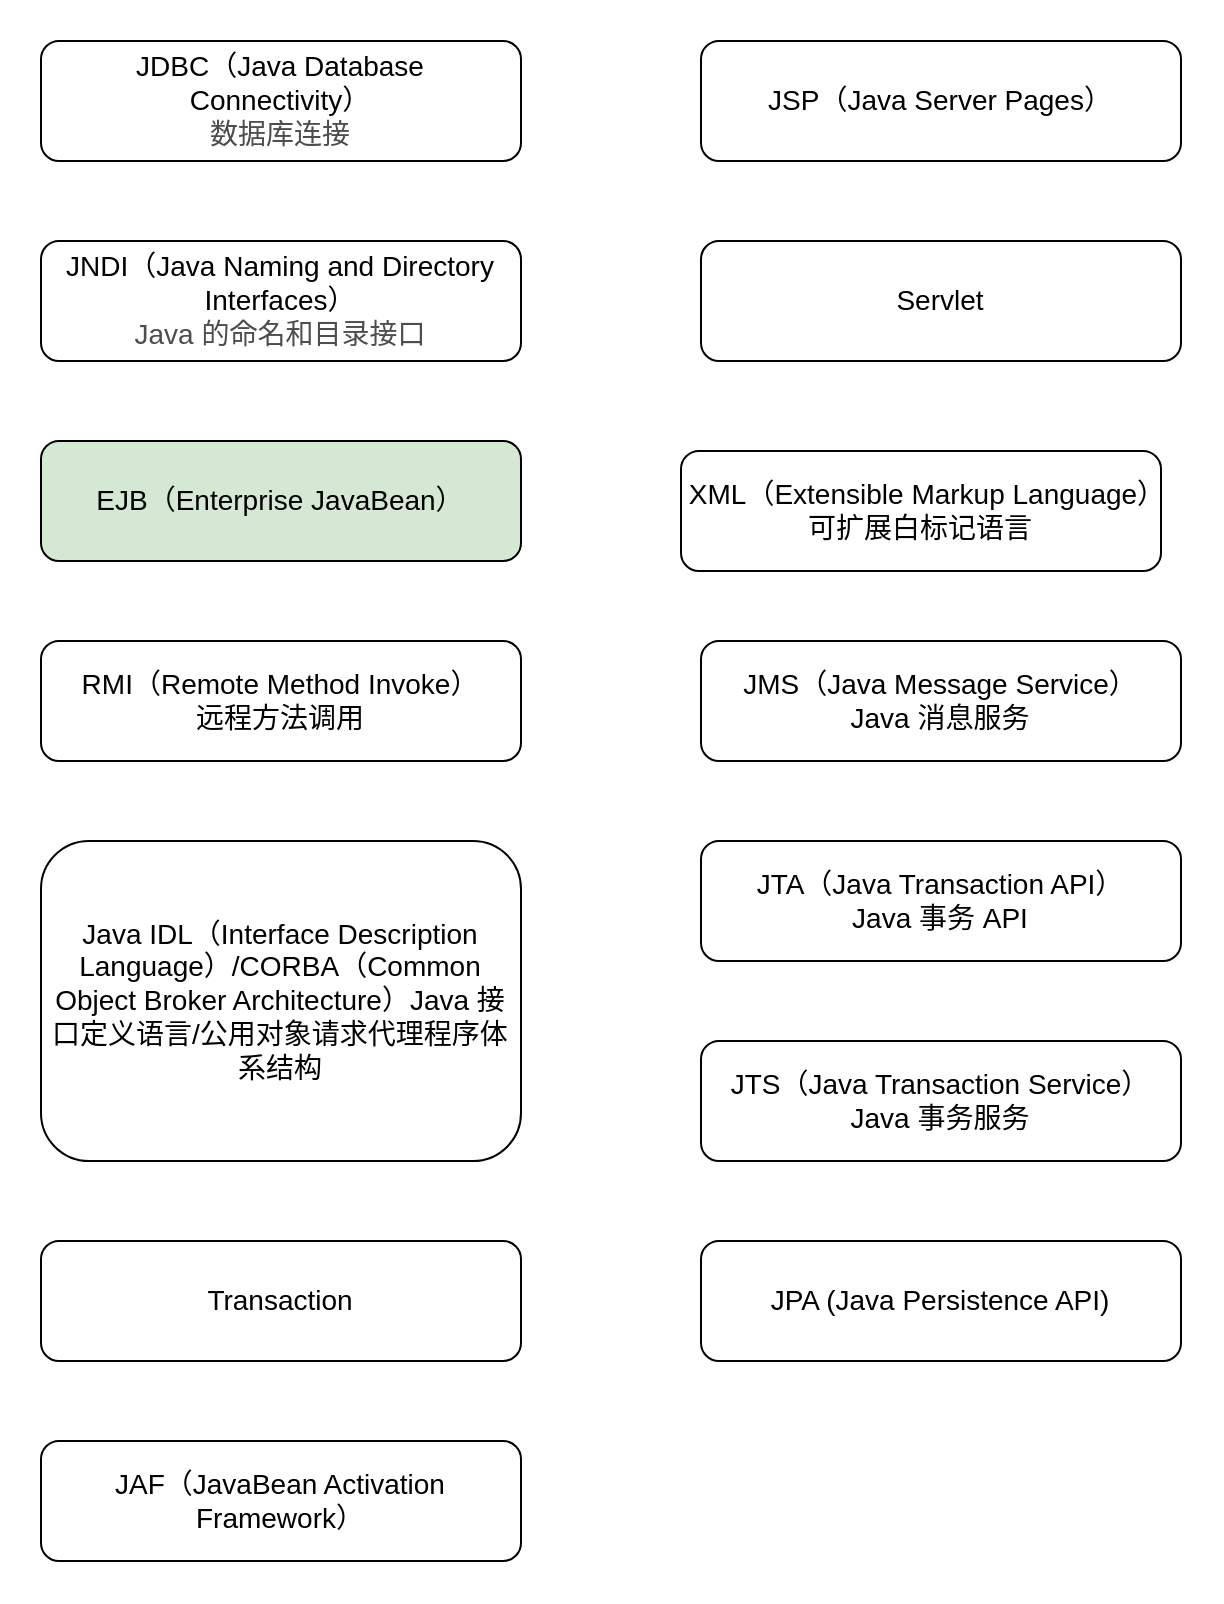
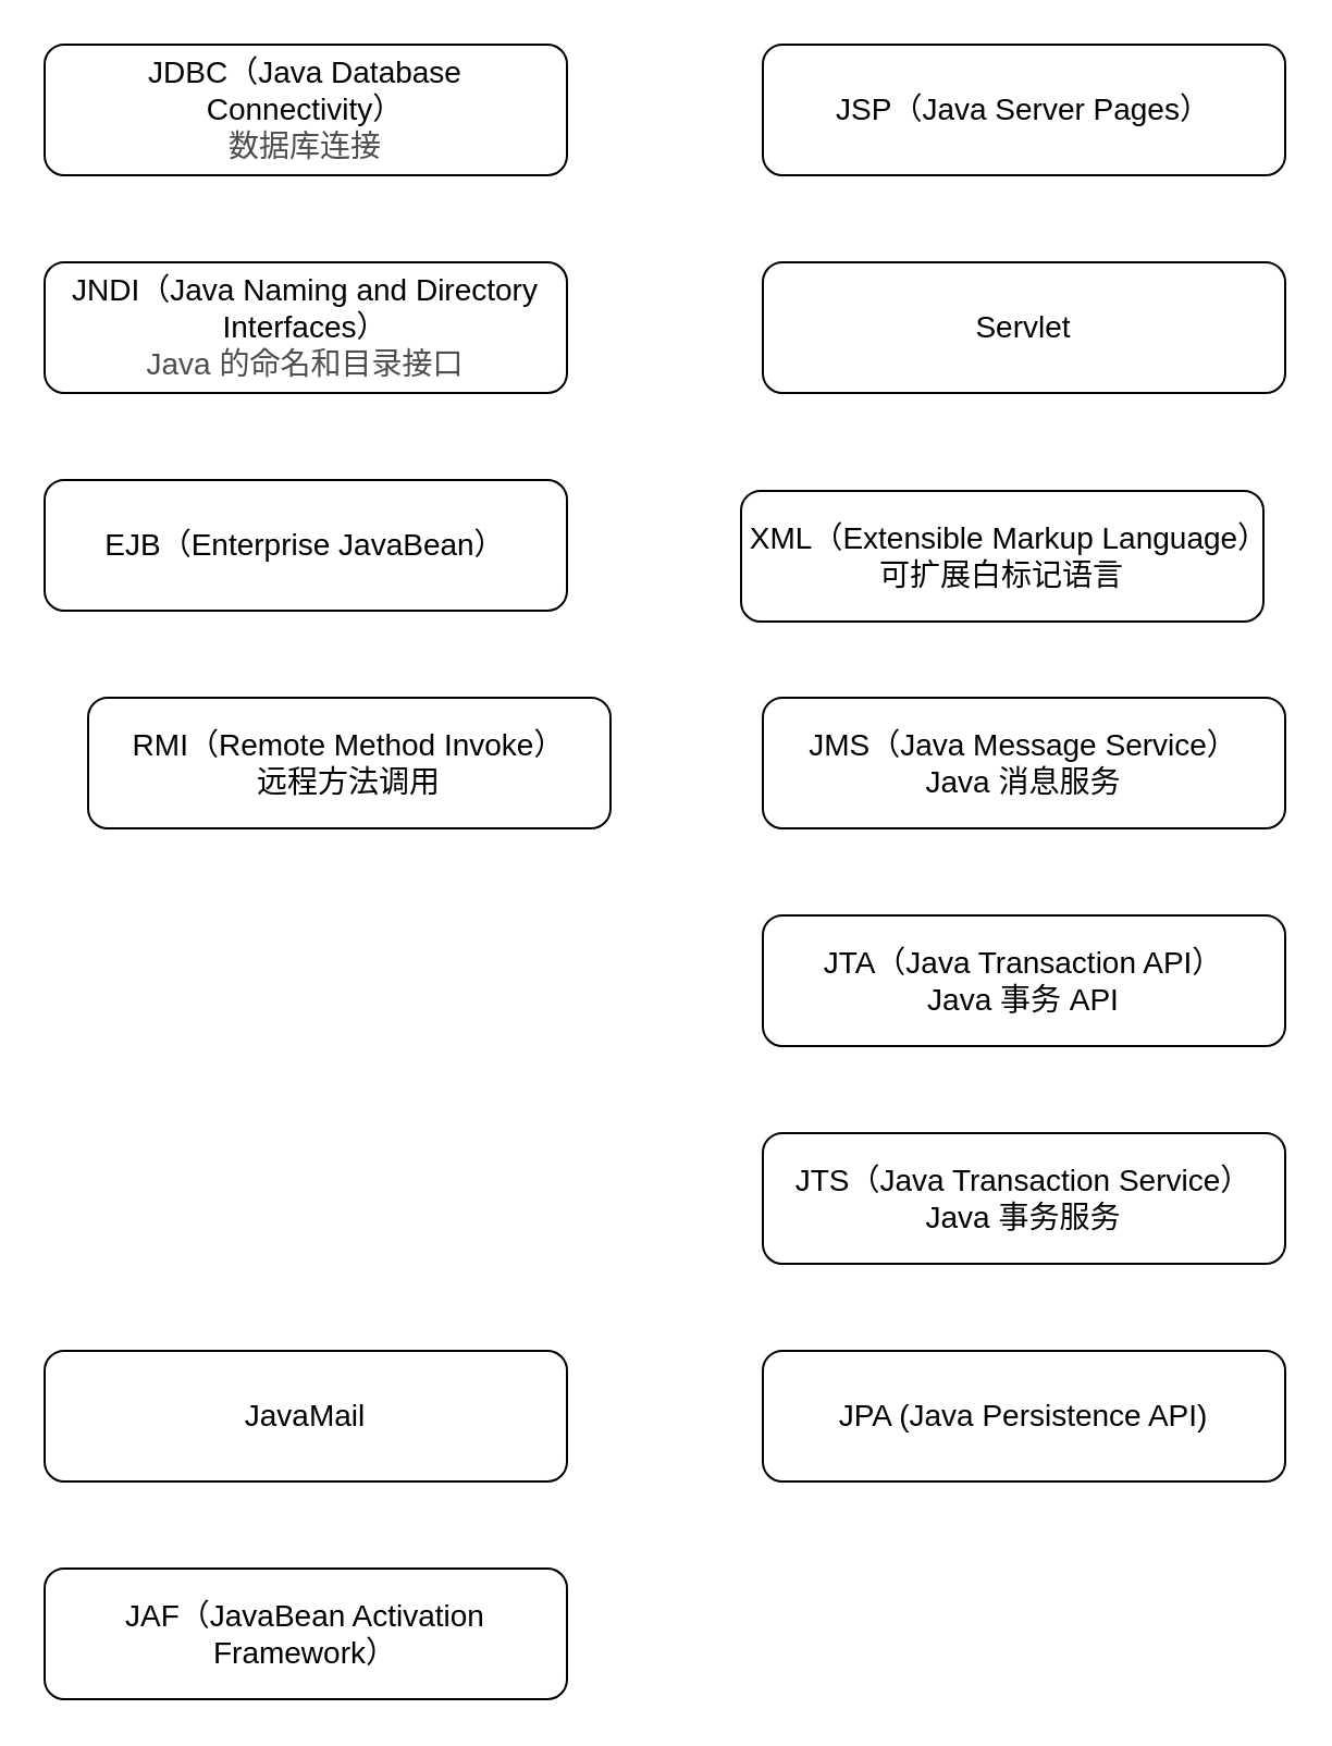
  <mxCell id="0" />
  <mxCell id="1" parent="0" />
  <mxCell id="2" value="JDBC（Java Database Connectivity）&lt;br style=&quot;font-size: 14px;&quot;&gt;&lt;span style=&quot;color: rgb(77, 77, 77); font-size: 14px; background-color: rgb(255, 255, 255);&quot;&gt;数据库连接&lt;/span&gt;" style="rounded=1;whiteSpace=wrap;html=1;fontSize=14;" vertex="1" parent="1"><mxGeometry x="20" y="20" width="240" height="60" as="geometry" /></mxCell>
  <mxCell id="3" value="JNDI（Java Naming and Directory Interfaces）&lt;br style=&quot;font-size: 14px;&quot;&gt;&lt;font color=&quot;#4d4d4d&quot; style=&quot;font-size: 14px;&quot;&gt;&lt;span style=&quot;font-size: 14px;&quot;&gt;Java 的命名和目录接口&lt;/span&gt;&lt;/font&gt;" style="rounded=1;whiteSpace=wrap;html=1;fontSize=14;" vertex="1" parent="1"><mxGeometry x="20" y="120" width="240" height="60" as="geometry" /></mxCell>
- <mxCell id="4" value="EJB（Enterprise JavaBean）" style="rounded=1;whiteSpace=wrap;html=1;fontSize=14;fillColor=#d5e8d4;" vertex="1" parent="1"><mxGeometry x="20" y="220" width="240" height="60" as="geometry" /></mxCell>
- <mxCell id="5" value="RMI（Remote Method Invoke）&lt;br&gt;远程方法调用" style="rounded=1;whiteSpace=wrap;html=1;fontSize=14;" vertex="1" parent="1"><mxGeometry x="20" y="320" width="240" height="60" as="geometry" /></mxCell>
- <mxCell id="6" value="Java IDL（Interface Description Language）/CORBA（Common Object Broker Architecture）Java 接口定义语言/公用对象请求代理程序体系结构" style="rounded=1;whiteSpace=wrap;html=1;fontSize=14;" vertex="1" parent="1"><mxGeometry x="20" y="420" width="240" height="160" as="geometry" /></mxCell>
+ <mxCell id="4" value="EJB（Enterprise JavaBean）" style="rounded=1;whiteSpace=wrap;html=1;fontSize=14;" vertex="1" parent="1"><mxGeometry x="20" y="220" width="240" height="60" as="geometry" /></mxCell>
+ <mxCell id="5" value="RMI（Remote Method Invoke）&lt;br&gt;远程方法调用" style="rounded=1;whiteSpace=wrap;html=1;fontSize=14;" vertex="1" parent="1"><mxGeometry x="40" y="320" width="240" height="60" as="geometry" /></mxCell>
  <mxCell id="7" value="JSP（Java Server Pages）" style="rounded=1;whiteSpace=wrap;html=1;fontSize=14;" vertex="1" parent="1"><mxGeometry x="350" y="20" width="240" height="60" as="geometry" /></mxCell>
  <mxCell id="8" value="Servlet" style="rounded=1;whiteSpace=wrap;html=1;fontSize=14;" vertex="1" parent="1"><mxGeometry x="350" y="120" width="240" height="60" as="geometry" /></mxCell>
  <mxCell id="9" value="XML（Extensible Markup Language）可扩展白标记语言" style="rounded=1;whiteSpace=wrap;html=1;fontSize=14;" vertex="1" parent="1"><mxGeometry x="340" y="225" width="240" height="60" as="geometry" /></mxCell>
  <mxCell id="10" value="JMS（Java Message Service）&lt;br&gt;Java 消息服务" style="rounded=1;whiteSpace=wrap;html=1;fontSize=14;" vertex="1" parent="1"><mxGeometry x="350" y="320" width="240" height="60" as="geometry" /></mxCell>
  <mxCell id="11" value="JTA（Java Transaction API）&lt;br&gt;Java 事务 API" style="rounded=1;whiteSpace=wrap;html=1;fontSize=14;" vertex="1" parent="1"><mxGeometry x="350" y="420" width="240" height="60" as="geometry" /></mxCell>
  <mxCell id="12" value="JTS（Java Transaction Service）Java 事务服务" style="rounded=1;whiteSpace=wrap;html=1;fontSize=14;" vertex="1" parent="1"><mxGeometry x="350" y="520" width="240" height="60" as="geometry" /></mxCell>
- <mxCell id="13" value="Transaction" style="rounded=1;whiteSpace=wrap;html=1;fontSize=14;" vertex="1" parent="1"><mxGeometry x="20" y="620" width="240" height="60" as="geometry" /></mxCell>
+ <mxCell id="13" value="JavaMail" style="rounded=1;whiteSpace=wrap;html=1;fontSize=14;" vertex="1" parent="1"><mxGeometry x="20" y="620" width="240" height="60" as="geometry" /></mxCell>
  <mxCell id="14" value="JAF（JavaBean Activation Framework）" style="rounded=1;whiteSpace=wrap;html=1;fontSize=14;" vertex="1" parent="1"><mxGeometry x="20" y="720" width="240" height="60" as="geometry" /></mxCell>
  <mxCell id="15" value="JPA (Java Persistence API)" style="rounded=1;whiteSpace=wrap;html=1;fontSize=14;" vertex="1" parent="1"><mxGeometry x="350" y="620" width="240" height="60" as="geometry" /></mxCell>
